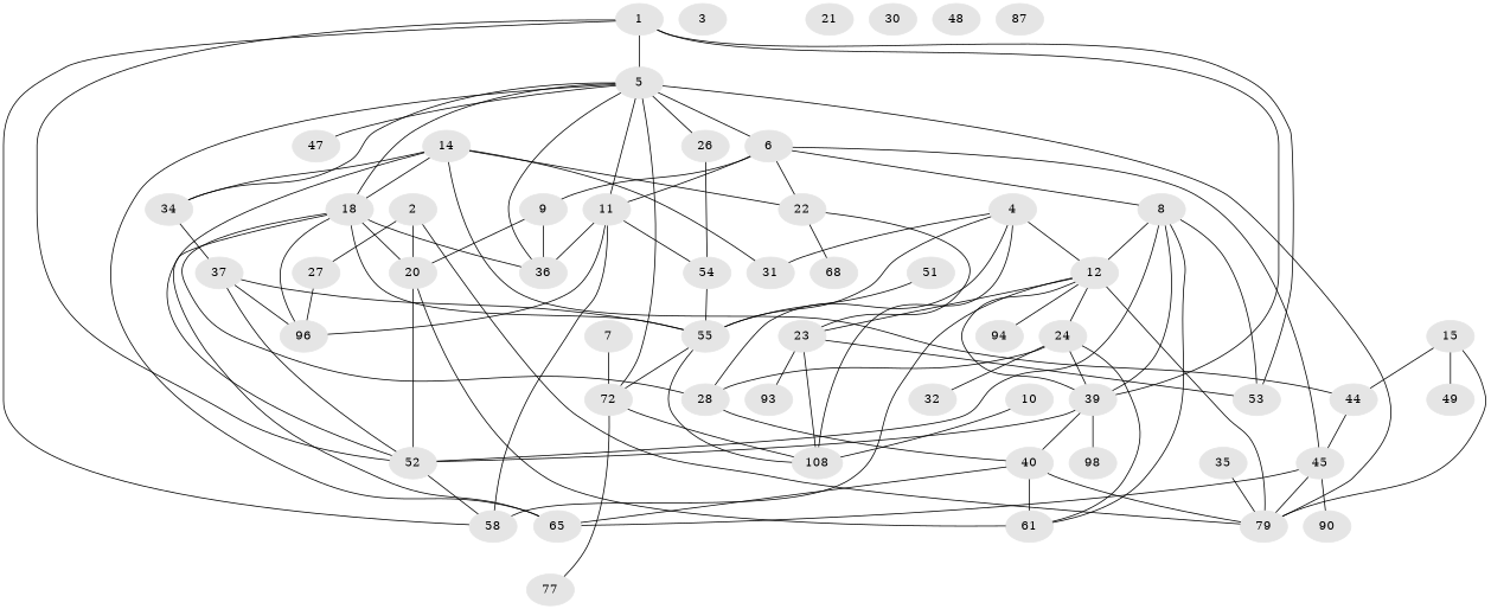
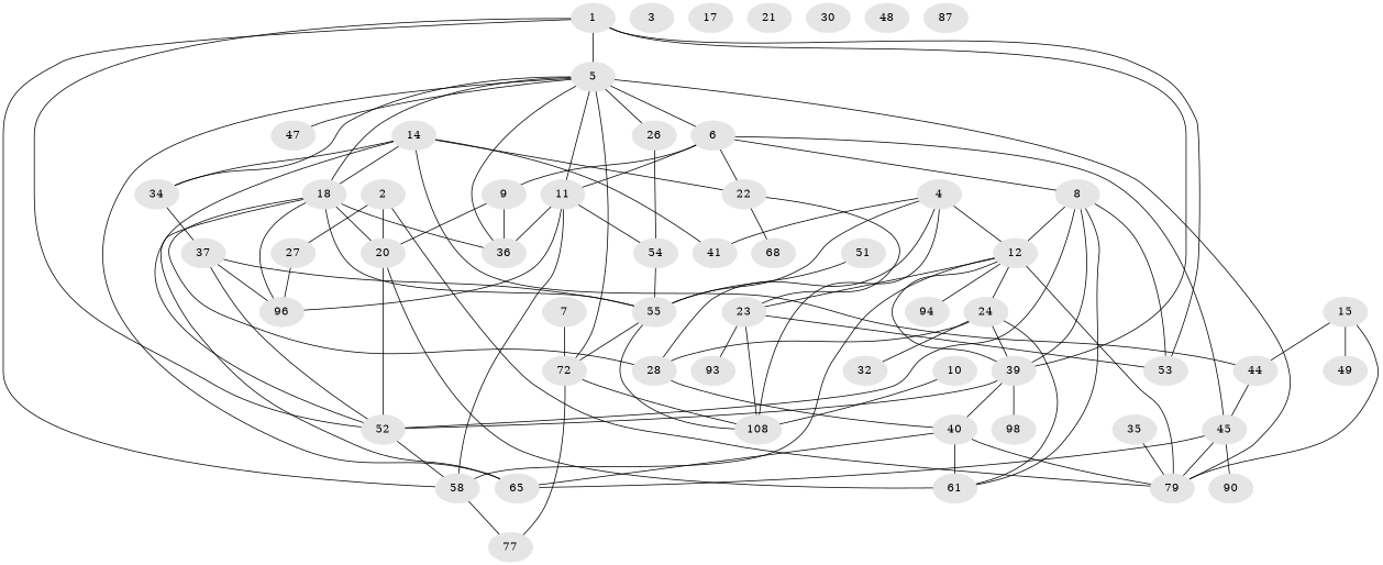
  graph {
    node [color=gray90 style=filled]
    1 [super="+62+86"]
    5 [super="+106+66+25+100"]
    39 [super="+114+116"]
    52 [super="+109"]
    53
    58
    79 [super="+88"]
    6 [super="+13+70"]
    11 [super="+16"]
    18 [super="+50+29+99"]
    26
    34
    36
    47
    65 [super="+115"]
    72 [super="+107"]
    40 [super="+42+69+67"]
    98
    77 [super="+105"]
    2 [super="+38"]
    20 [super="+92"]
    27
    61 [super="+103"]
    96
    3
    12 [super="+84+43"]
    23 [super="+71+97"]
    24 [super="+82+57"]
    94
    4
    28
-   31 [super="+41"]
+   31 [super="+41" label=41]
    55 [super="+76+74"]
    108 [super="+110"]
    8 [super="+33"]
    9
    22 [super="+81"]
    45
    54 [super="+95"]
    37
    68
    90
    7
    10
    93
    32 [super="+60"]
    14 [super="+19+104"]
    44 [super="+91"]
    15 [super="+75"]
    49
+   17
    21
    30 [super="+46"]
    35
    48 [super="+63"]
    51
    87
    1 -- 5
    1 -- 39
    1 -- 52
    1 -- 53
    1 -- 58
    5 -- 79
    5 -- 6 [weight=2]
    5 -- 11
    5 -- 18
    5 -- 26 [weight=2]
    5 -- 34
    5 -- 36
    5 -- 47
    5 -- 65
    5 -- 72
    39 -- 52
    39 -- 40
    39 -- 98
    52 -- 58
+   58 -- 77
    6 -- 11
    6 -- 8
    6 -- 9 [weight=2]
    6 -- 22
    6 -- 45
    11 -- 58
    11 -- 36
    11 -- 96
    11 -- 54
    18 -- 36
    18 -- 65
    18 -- 20
    18 -- 96
    18 -- 28
    18 -- 55
    26 -- 54
    34 -- 37
    72 -- 77
    72 -- 108
    40 -- 79
    40 -- 65
    40 -- 61 [weight=2]
    2 -- 79
    2 -- 20
    2 -- 27
    20 -- 52
    20 -- 61
    27 -- 96
    12 -- 39
    12 -- 58
    12 -- 79
    12 -- 23
    12 -- 24
    12 -- 94
    23 -- 53
    23 -- 108
    23 -- 93
    24 -- 39
    24 -- 61
    24 -- 28
    24 -- 32
    4 -- 12
    4 -- 28
    4 -- 31
    4 -- 55
    4 -- 108
    28 -- 40
    55 -- 72 [weight=2]
    55 -- 108
    8 -- 39
    8 -- 52
    8 -- 53
    8 -- 61
    8 -- 12
    9 -- 36
    9 -- 20
    22 -- 23
    22 -- 68
    45 -- 79
    45 -- 65
    45 -- 90
    54 -- 55
    37 -- 52
    37 -- 96
    37 -- 55
    7 -- 72
    10 -- 108
    14 -- 52
    14 -- 18
    14 -- 34
    14 -- 31
    14 -- 22
    14 -- 44
    44 -- 45
    15 -- 79
    15 -- 44
    15 -- 49
    35 -- 79
    51 -- 55
  }
